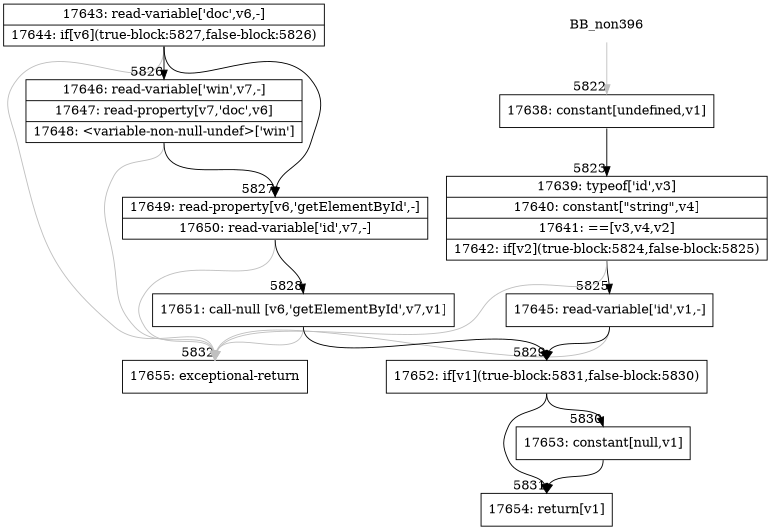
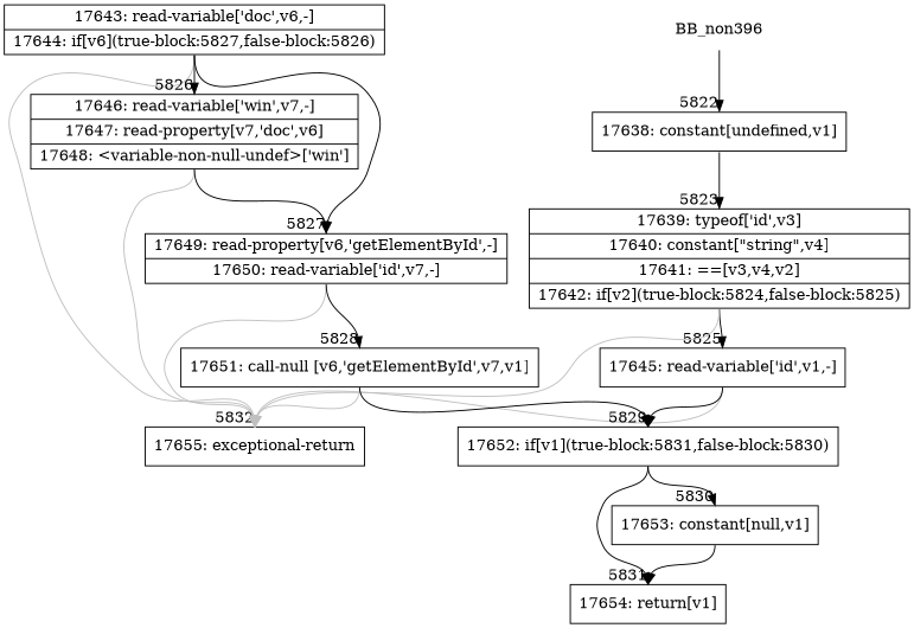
  digraph {
    rankdir=TD
    node [shape=record]
    edge [headport=n tailport=s]
    n1 [label=BB_non396 shape=none]
    n2 [label="{17638: constant[undefined,v1]}"]
    n3 [label="{17639: typeof['id',v3]|17640: constant[\"string\",v4]|17641: ==[v3,v4,v2]|17642: if[v2](true-block:5824,false-block:5825)}"]
    n4 [label="{17645: read-variable['id',v1,-]}"]
    n5 [label="{17655: exceptional-return}"]
    n6 [label="{17643: read-variable['doc',v6,-]|17644: if[v6](true-block:5827,false-block:5826)}"]
    n7 [label="{17649: read-property[v6,'getElementById',-]|17650: read-variable['id',v7,-]}"]
    n8 [label="{17646: read-variable['win',v7,-]|17647: read-property[v7,'doc',v6]|17648: \<variable-non-null-undef\>['win']}"]
    n9 [label="{17652: if[v1](true-block:5831,false-block:5830)}"]
    n10 [label="{17651: call-null [v6,'getElementById',v7,v1]}"]
    n11 [label="{17654: return[v1]}"]
    n12 [label="{17653: constant[null,v1]}"]
-   n1 -> n2 [headlabel="    5822" color=gray]
+   n1 -> n2 [headlabel="    5822"]
    n2 -> n3 [headlabel="      5823"]
    n3 -> n4 [headlabel="      5825"]
    n3 -> n5 [color=gray headlabel="      5832"]
    n4 -> n5 [color=gray]
    n4 -> n9 [headlabel="      5829"]
    n6 -> n5 [color=gray]
    n6 -> n7 [headlabel="      5827"]
    n6 -> n8 [headlabel="      5826"]
    n7 -> n5 [color=gray]
    n7 -> n10 [headlabel="      5828"]
    n8 -> n5 [color=gray]
    n8 -> n7
    n9 -> n11 [headlabel="      5831"]
    n9 -> n12 [headlabel="      5830"]
    n10 -> n5 [color=gray]
    n10 -> n9
    n12 -> n11
  }
